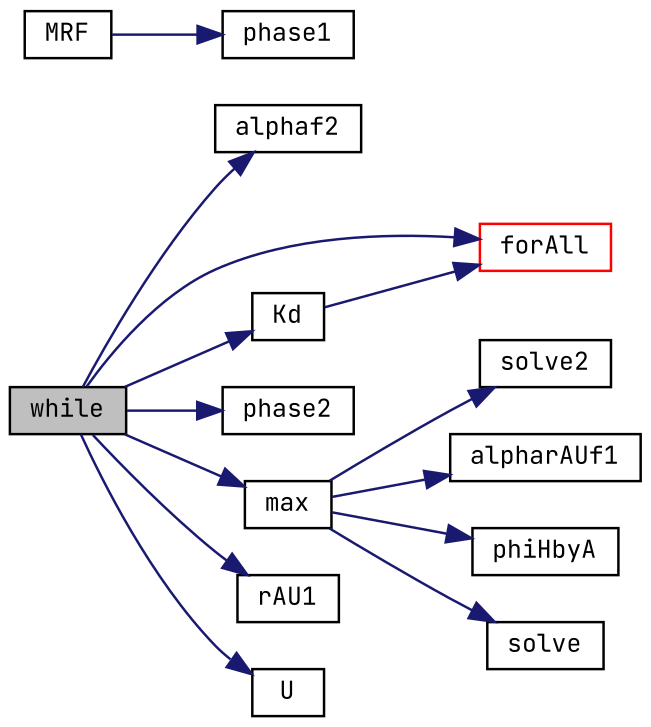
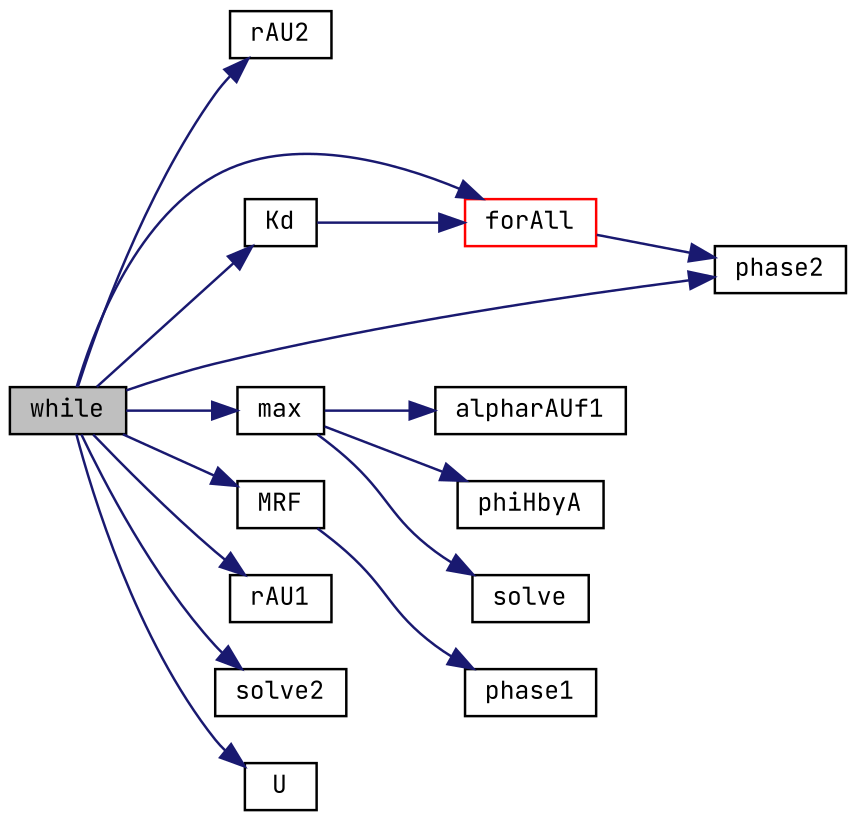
  digraph {
    fontname="JetBrains Mono"
    rankdir=LR
    node [color=black fontname="JetBrains Mono" fontsize=10 shape=record]
    edge [color=midnightblue fontname="JetBrains Mono" fontsize=10 labelfontname=Helvetica labelfontsize=10 style=solid]
    n1 [fillcolor=grey75 fontcolor=black height=0.2 label=while style=filled width=0.4]
-   n2 [height=0.2 label=alphaf2 width=0.4]
+   n2 [height=0.2 label=rAU2 width=0.4]
    n3 [color=red height=0.2 label=forAll width=0.4]
    n4 [height=0.2 label=Kd width=0.4]
    n5 [height=0.2 label=phase2 width=0.4]
    n6 [height=0.2 label=max width=0.4]
    n7 [height=0.2 label=MRF width=0.4]
    n8 [height=0.2 label=rAU1 width=0.4]
    n9 [height=0.2 label=solve2 width=0.4]
    n10 [height=0.2 label=U width=0.4]
    n11 [height=0.2 label=alpharAUf1 width=0.4]
    n12 [height=0.2 label=phiHbyA width=0.4]
    n13 [height=0.2 label=solve width=0.4]
    n14 [height=0.2 label=phase1 width=0.4]
    n1 -> n2
    n1 -> n3
    n1 -> n4
    n1 -> n5
    n1 -> n6
+   n1 -> n7
    n1 -> n8
-   n6 -> n9
+   n1 -> n9
    n1 -> n10
+   n3 -> n5
    n4 -> n3
    n6 -> n11
    n6 -> n12
    n6 -> n13
    n7 -> n14
  }
